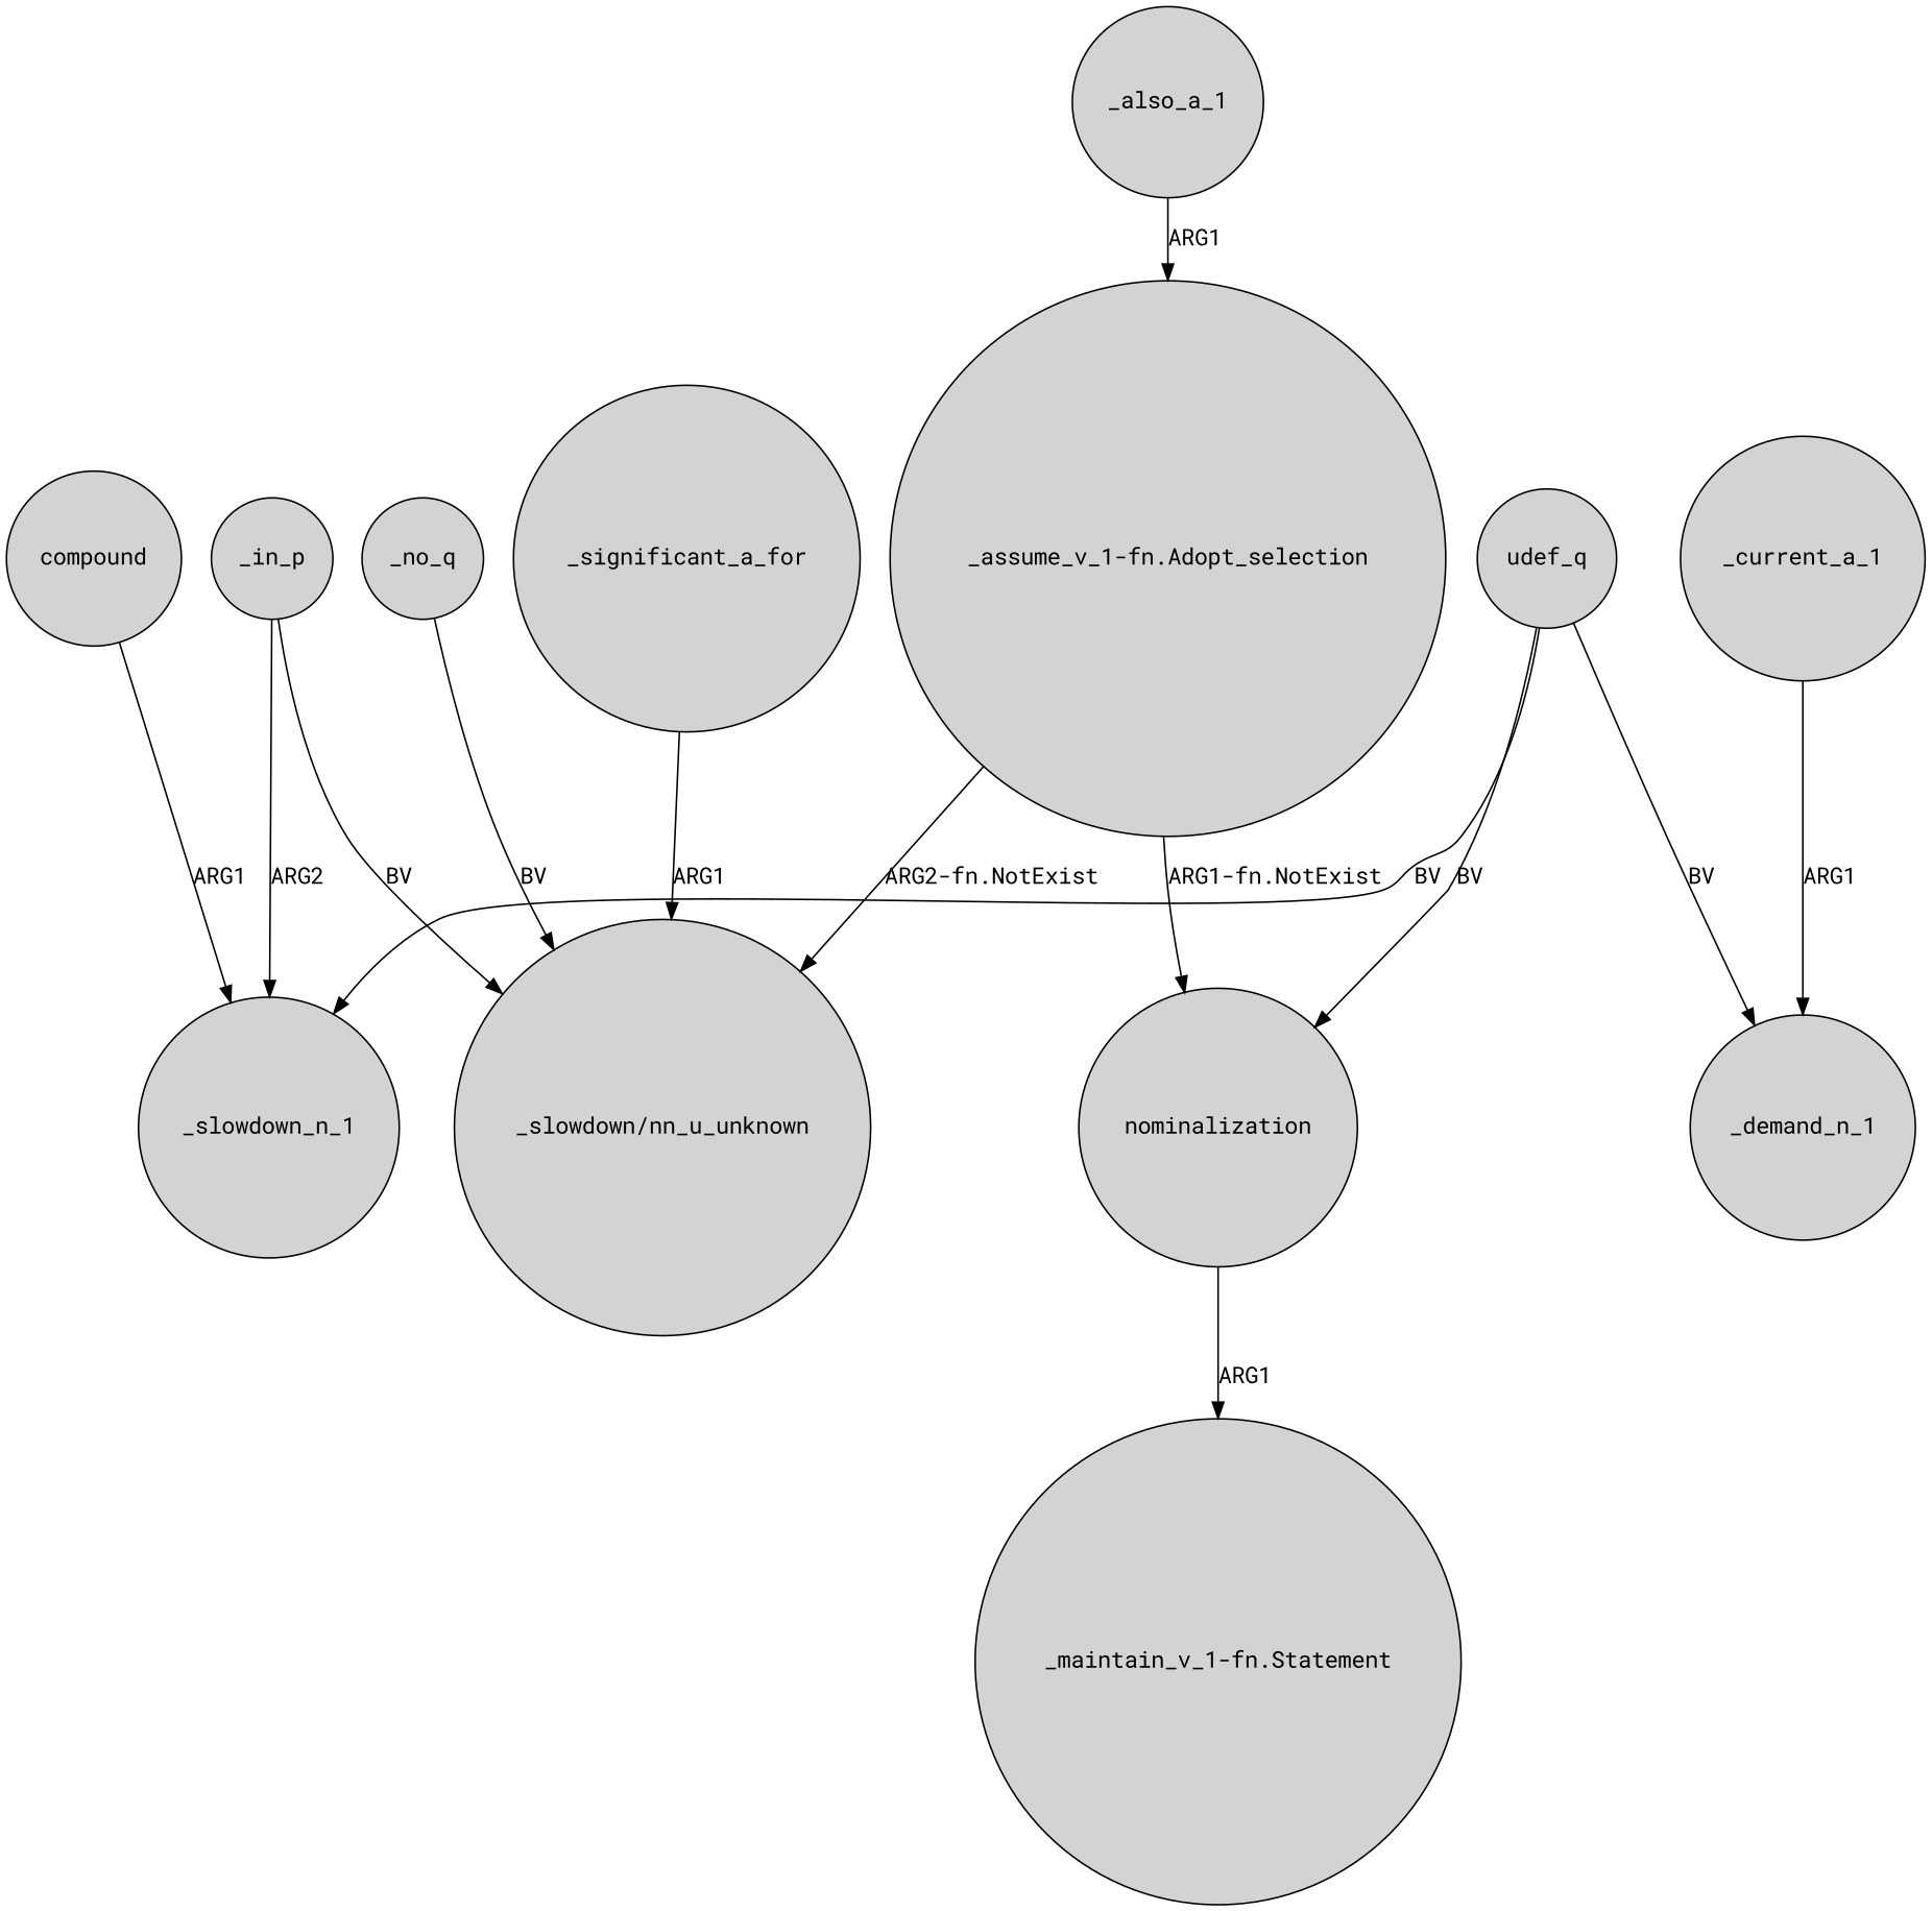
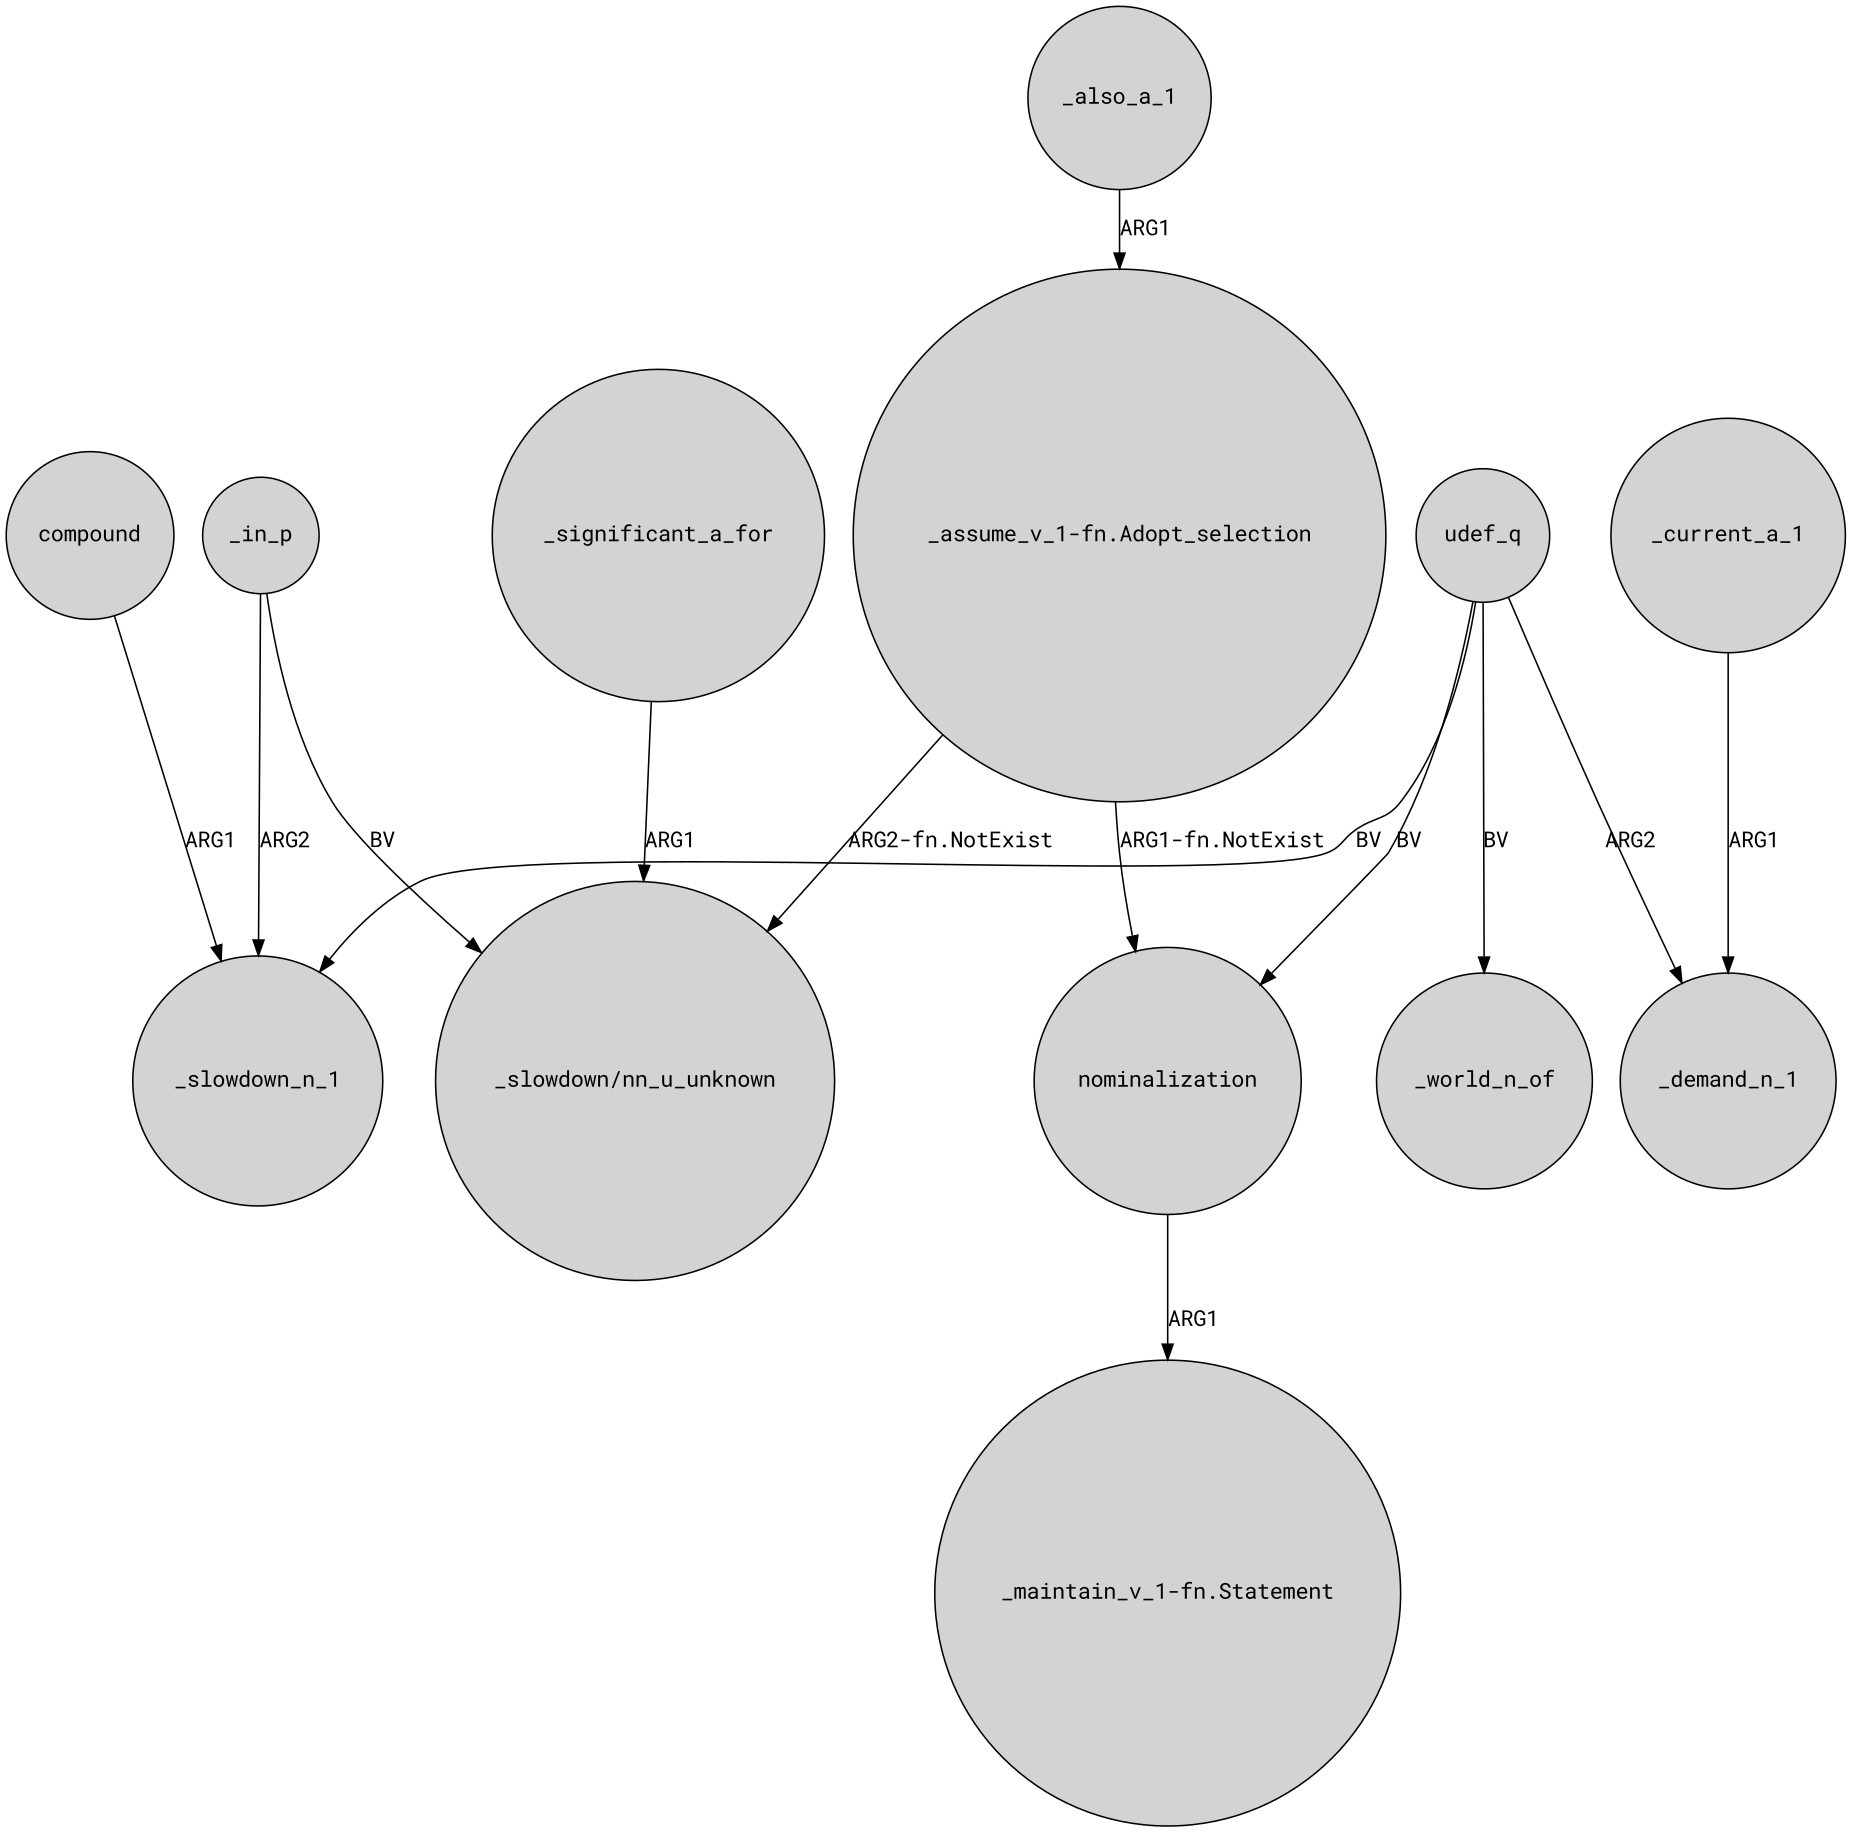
  digraph {
    fontname="Roboto Mono"
    node [fontname="Roboto Mono" shape=circle style=filled]
    edge [fontname="Roboto Mono"]
    n1 [label=_slowdown_n_1]
    compound
    _significant_a_for
    "_slowdown/nn_u_unknown"
    _in_p
    _current_a_1
    _demand_n_1
    udef_q
+   _world_n_of
    nominalization
    "_maintain_v_1-fn.Statement"
    "_assume_v_1-fn.Adopt_selection"
    _also_a_1
-   _no_q
    compound -> n1 [label=ARG1]
    _significant_a_for -> "_slowdown/nn_u_unknown" [label=ARG1]
    _in_p -> n1 [label=ARG2]
    _in_p -> "_slowdown/nn_u_unknown" [label=BV]
    _current_a_1 -> _demand_n_1 [label=ARG1]
    udef_q -> n1 [label=BV]
-   udef_q -> _demand_n_1 [label=BV]
+   udef_q -> _demand_n_1 [label=ARG2]
+   udef_q -> _world_n_of [label=BV]
    udef_q -> nominalization [label=BV]
    nominalization -> "_maintain_v_1-fn.Statement" [label=ARG1]
    "_assume_v_1-fn.Adopt_selection" -> "_slowdown/nn_u_unknown" [label="ARG2-fn.NotExist"]
    "_assume_v_1-fn.Adopt_selection" -> nominalization [label="ARG1-fn.NotExist"]
    _also_a_1 -> "_assume_v_1-fn.Adopt_selection" [label=ARG1]
-   _no_q -> "_slowdown/nn_u_unknown" [label=BV]
  }
